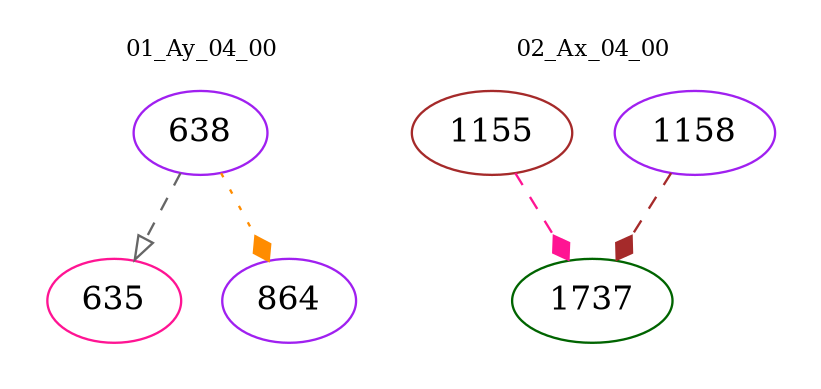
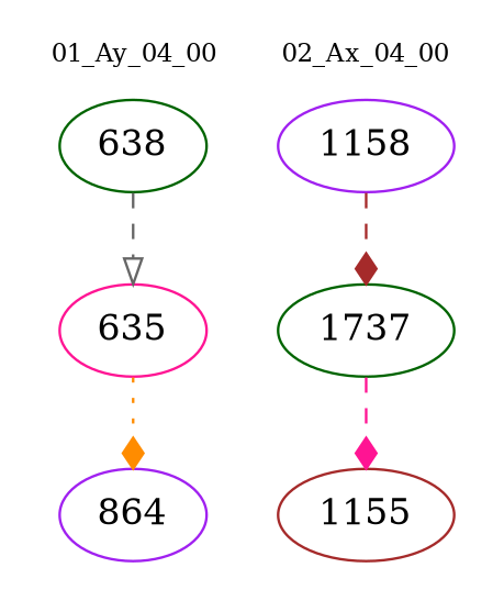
  digraph {
    node [color=darkgreen]
    edge [arrowhead=diamond style=dashed]
-   n1 [color=purple label=638]
+   n1 [label=638]
    n2 [color=deeppink label=635]
    n3 [color=purple label=864]
    n4 [color=purple label=1158]
    n5 [label=1737]
    n6 [color=brown label=1155]
    subgraph cluster_1 {
      color=white
      fontsize=10
      label="01_Ay_04_00"
      n1
      n2
      n3
    }
    subgraph cluster_2 {
      color=white
      fontsize=10
      label="02_Ax_04_00"
      n4
      n5
      n6
    }
    n1 -> n2 [arrowhead=onormal color=gray40]
-   n1 -> n3 [color=darkorange style=dotted]
+   n2 -> n3 [color=darkorange style=dotted]
    n4 -> n5 [color=brown]
-   n6 -> n5 [color=deeppink]
+   n5 -> n6 [color=deeppink]
  }
